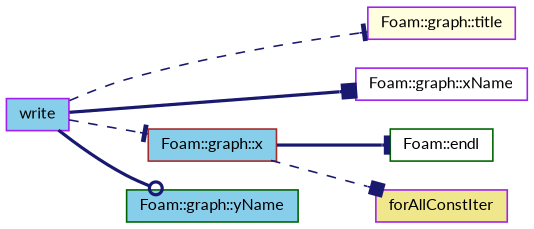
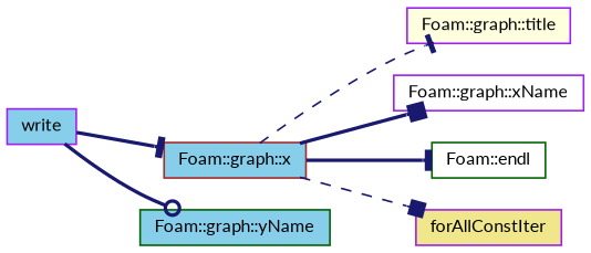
  digraph {
    fontname=Lato
    rankdir=LR
    node [color=purple fillcolor=skyblue fontname=Lato fontsize=10 shape=record style=filled]
    edge [arrowhead=tee color=midnightblue fontname=Lato fontsize=10 labelfontname=Helvetica labelfontsize=10 style=bold]
    n1 [fontcolor=black height=0.2 label=write width=0.4]
    n2 [fillcolor=lightyellow height=0.2 label="Foam::graph::title" width=0.4]
    n3 [color=brown height=0.2 label="Foam::graph::x" width=0.4]
    n4 [fillcolor=white height=0.2 label="Foam::graph::xName" width=0.4]
    n5 [color=darkgreen height=0.2 label="Foam::graph::yName" width=0.4]
    n6 [color=darkgreen fillcolor=white height=0.2 label="Foam::endl" width=0.4]
    n7 [fillcolor=khaki height=0.2 label=forAllConstIter width=0.4]
-   n1 -> n2 [style=dashed]
-   n1 -> n3 [style=dashed]
-   n1 -> n4 [arrowhead=box]
+   n3 -> n2 [style=dashed]
+   n1 -> n3
+   n3 -> n4 [arrowhead=box]
    n1 -> n5 [arrowhead=odot]
    n3 -> n6
    n3 -> n7 [arrowhead=box style=dashed]
  }
